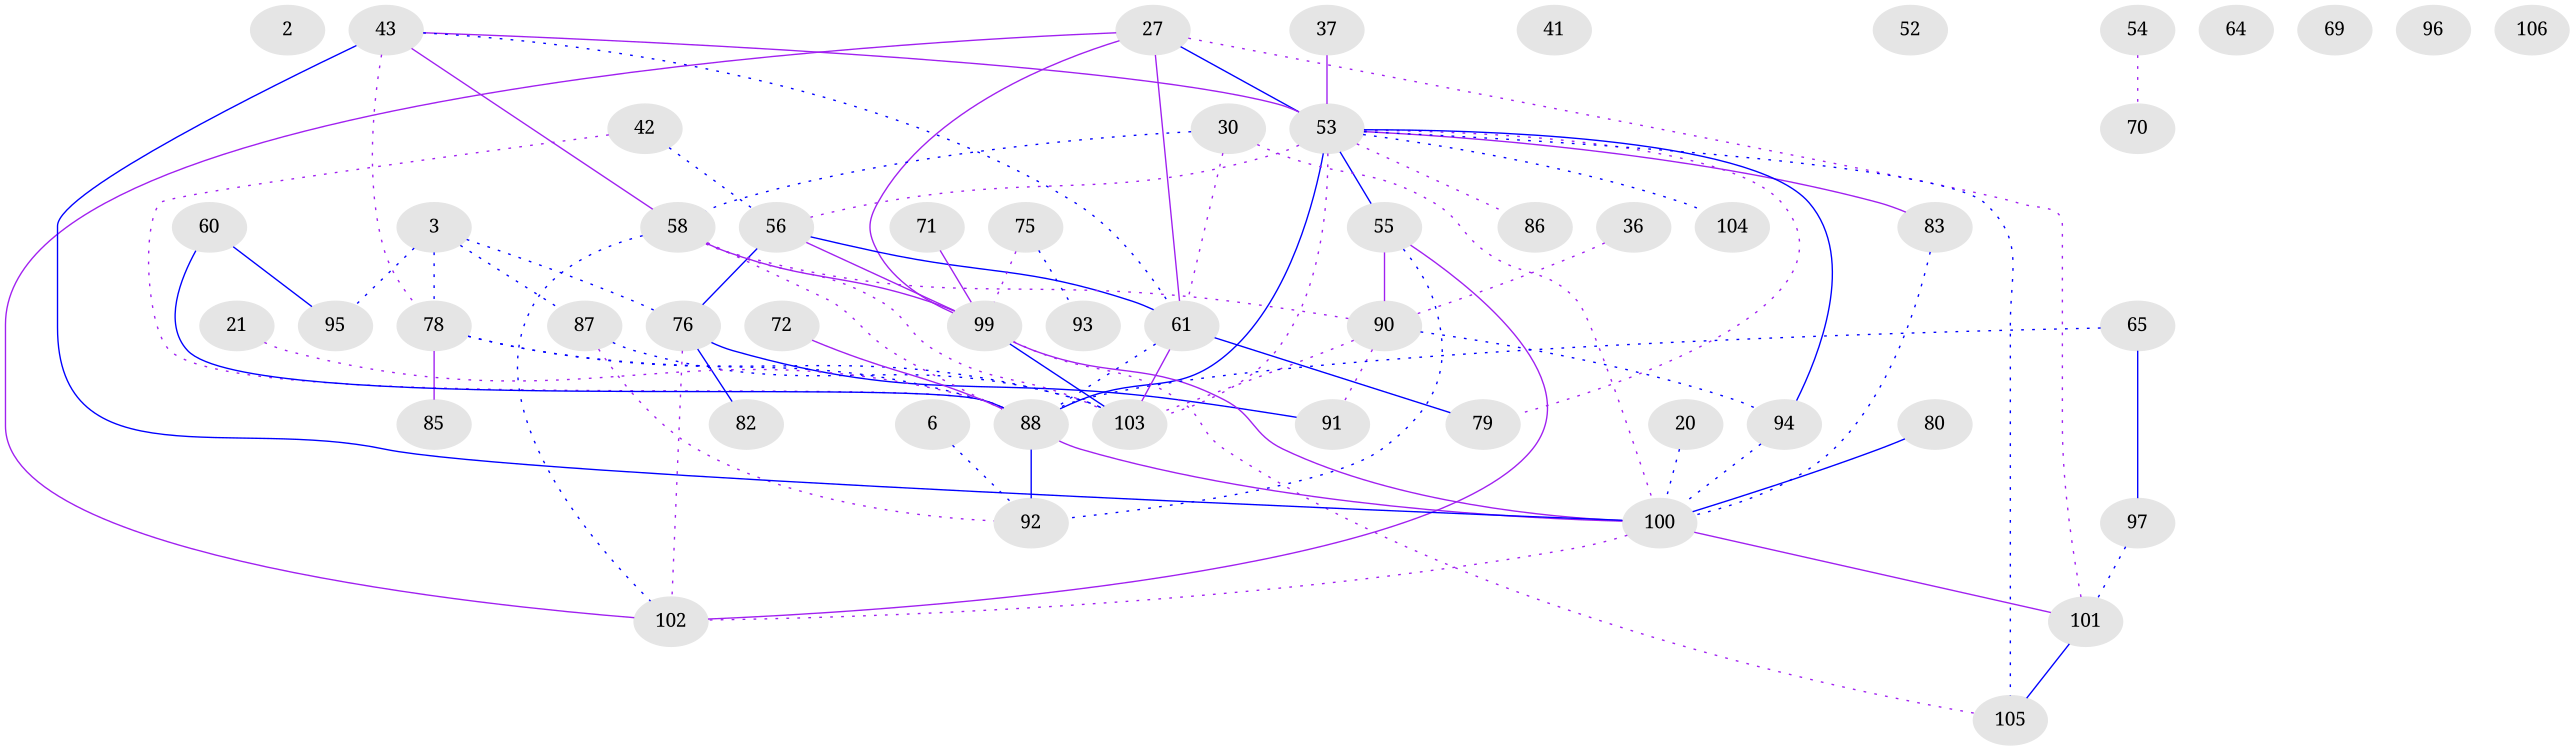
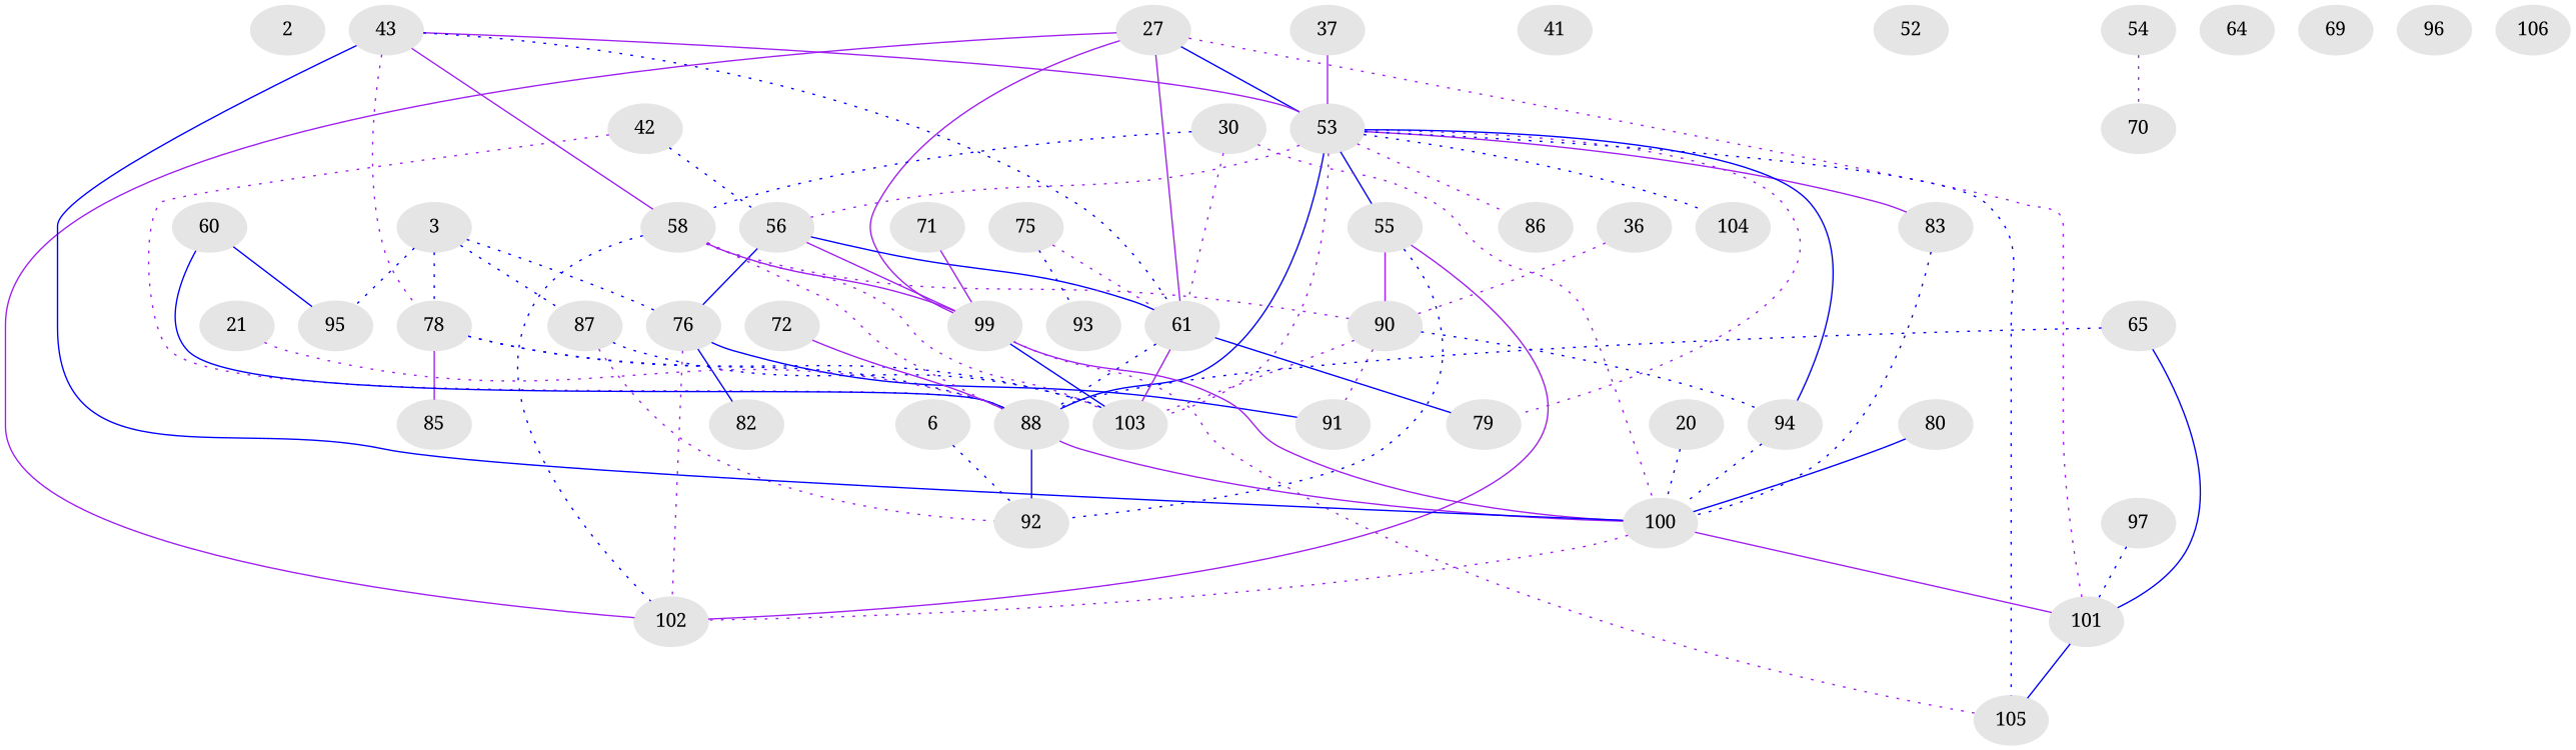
  graph {
    fontname="Noto Serif"
    node [color=gray90 fontname="Noto Serif" style=filled]
    edge [color=purple fontname="Noto Serif" style=dotted]
    2
    76 [super="+62+68+49"]
    102 [super="+81+98"]
    82
    91 [super="+4+18+44"]
    3
    78 [super="+19"]
    87 [super="+74"]
    95
    88 [super="+28+51+66"]
    103 [super="+24+48"]
    85
    92 [super="+32+47"]
    6
    100 [super="+84+67"]
    101 [super="+1"]
    20
    21
    27 [super="+14"]
    53 [super="+7+25+17"]
    61 [super="+31"]
    99 [super="+34+35+63+77"]
    56 [super="+12+23"]
    55
    79
    83
    86
    94 [super="+50"]
    104
    105 [super="+26"]
    58 [super="+46+38"]
    90 [super="+15+59"]
    30
    36
    37
    41
    42
    43 [super="+8"]
    52
    54
    70
    60
    64 [super="+39"]
    65
    69
    71
    72
    93 [super="+40"]
    75
    80
    96
    97
    106
    76 -- 102
    76 -- 82 [color=blue style=solid]
    76 -- 91 [color=blue style=solid]
    3 -- 76 [color=blue]
    3 -- 78 [color=blue weight=2]
    3 -- 87 [color=blue]
    3 -- 95 [color=blue]
    78 -- 88 [color=blue]
    78 -- 103 [color=blue]
    78 -- 85 [style=solid]
    87 -- 103 [color=blue]
    87 -- 92
    88 -- 92 [color=blue style=solid weight=2]
    88 -- 100 [style=solid]
    6 -- 92 [color=blue]
    100 -- 102
    100 -- 101 [style=solid]
    101 -- 105 [color=blue style=solid]
    20 -- 100 [color=blue]
    21 -- 88
    27 -- 102 [style=solid]
    27 -- 101 [weight=2]
    27 -- 53 [color=blue style=solid]
    27 -- 61 [style=solid weight=2]
    27 -- 99 [style=solid]
    53 -- 88 [color=blue style=solid weight=3]
    53 -- 103
    53 -- 56 [weight=2]
    53 -- 55 [color=blue style=solid]
    53 -- 79
    53 -- 83 [style=solid]
    53 -- 86
    53 -- 94 [color=blue style=solid]
    53 -- 104 [color=blue]
    53 -- 105 [color=blue]
    61 -- 88 [color=blue weight=2]
    61 -- 103 [style=solid weight=2]
    61 -- 79 [color=blue style=solid]
    99 -- 103 [color=blue style=solid]
    99 -- 100 [style=solid]
    99 -- 105
    56 -- 76 [color=blue style=solid]
    56 -- 61 [color=blue style=solid]
    56 -- 99 [style=solid weight=2]
    55 -- 102 [style=solid]
    55 -- 92 [color=blue weight=2]
    55 -- 90 [style=solid]
    83 -- 100 [color=blue]
    94 -- 100 [color=blue]
    58 -- 102 [color=blue]
    58 -- 88
    58 -- 103
    58 -- 99 [style=solid]
    58 -- 90
    90 -- 91
    90 -- 103 [weight=2]
    90 -- 94 [color=blue weight=2]
    30 -- 100
    30 -- 61
    30 -- 58 [color=blue weight=2]
    36 -- 90
    37 -- 53 [style=solid]
    42 -- 88
    42 -- 56 [color=blue]
    43 -- 78
    43 -- 100 [color=blue style=solid]
    43 -- 53 [style=solid]
    43 -- 61 [color=blue]
    43 -- 58 [style=solid]
    54 -- 70
    60 -- 95 [color=blue style=solid]
    60 -- 88 [color=blue style=solid]
    65 -- 88 [color=blue]
-   65 -- 97 [color=blue style=solid]
+   65 -- 101 [color=blue style=solid]
    71 -- 99 [style=solid]
    72 -- 88 [style=solid]
-   75 -- 99
+   75 -- 61
    75 -- 93 [color=blue]
    80 -- 100 [color=blue style=solid]
    97 -- 101 [color=blue]
  }
